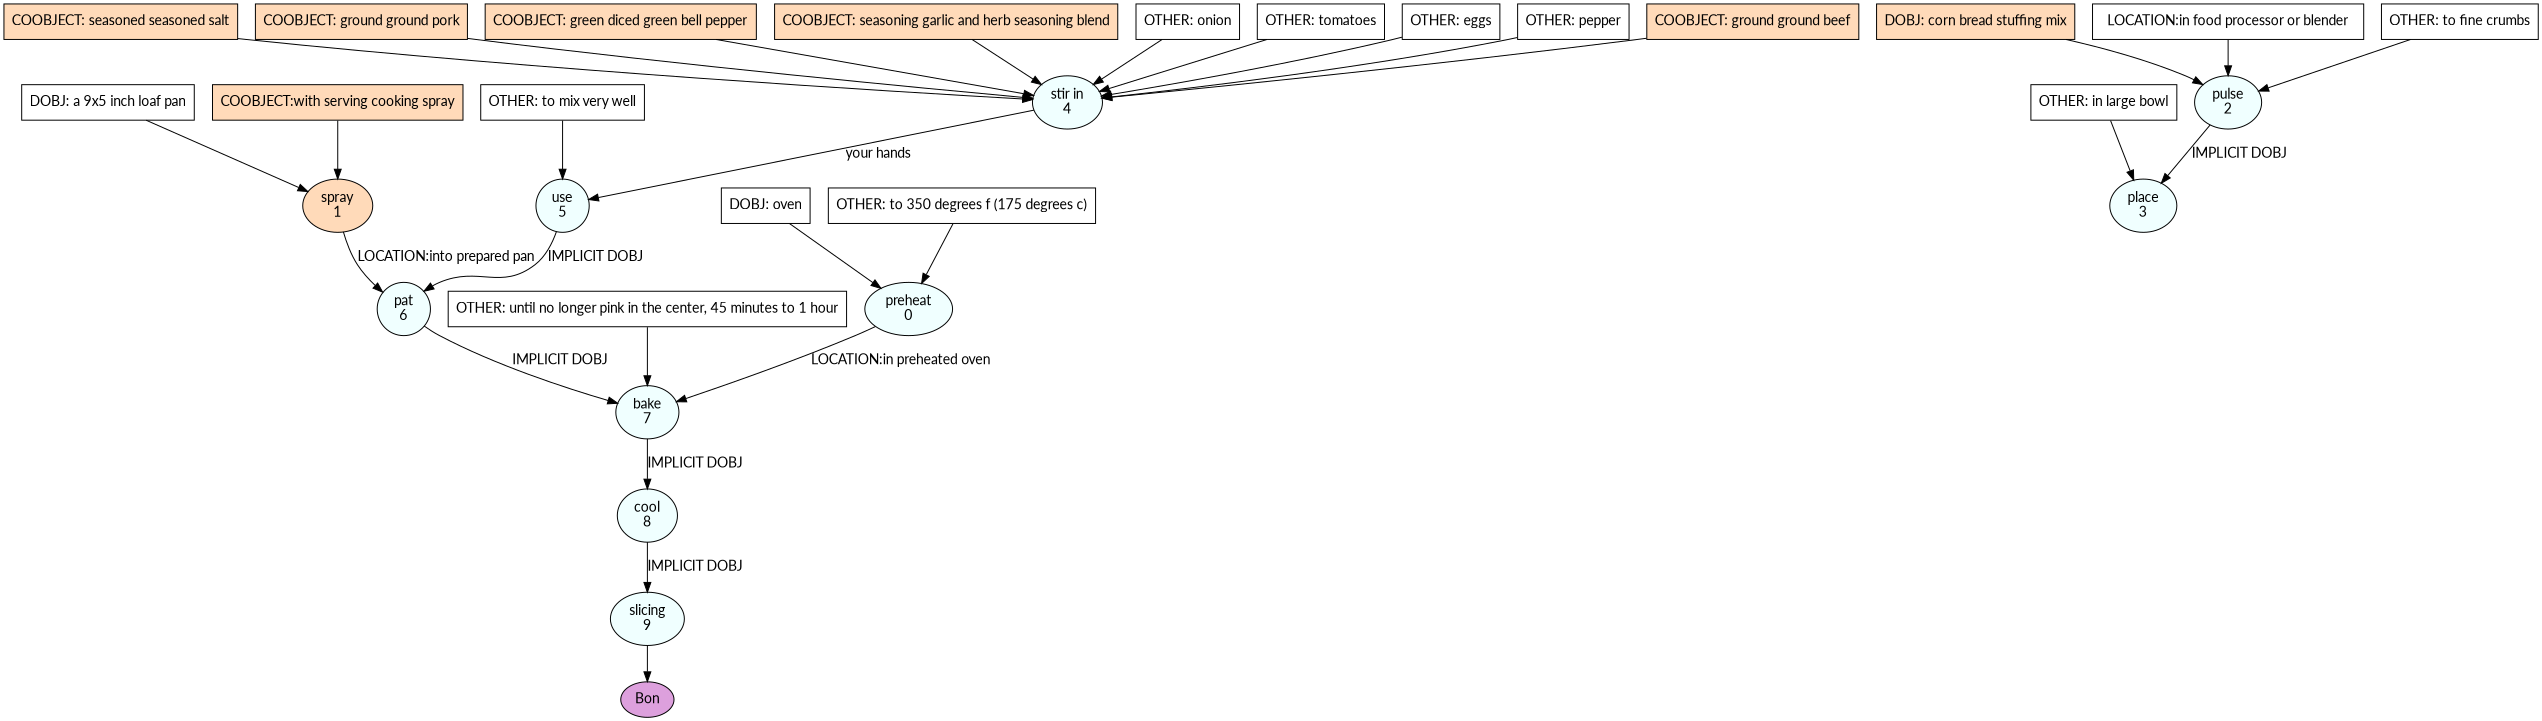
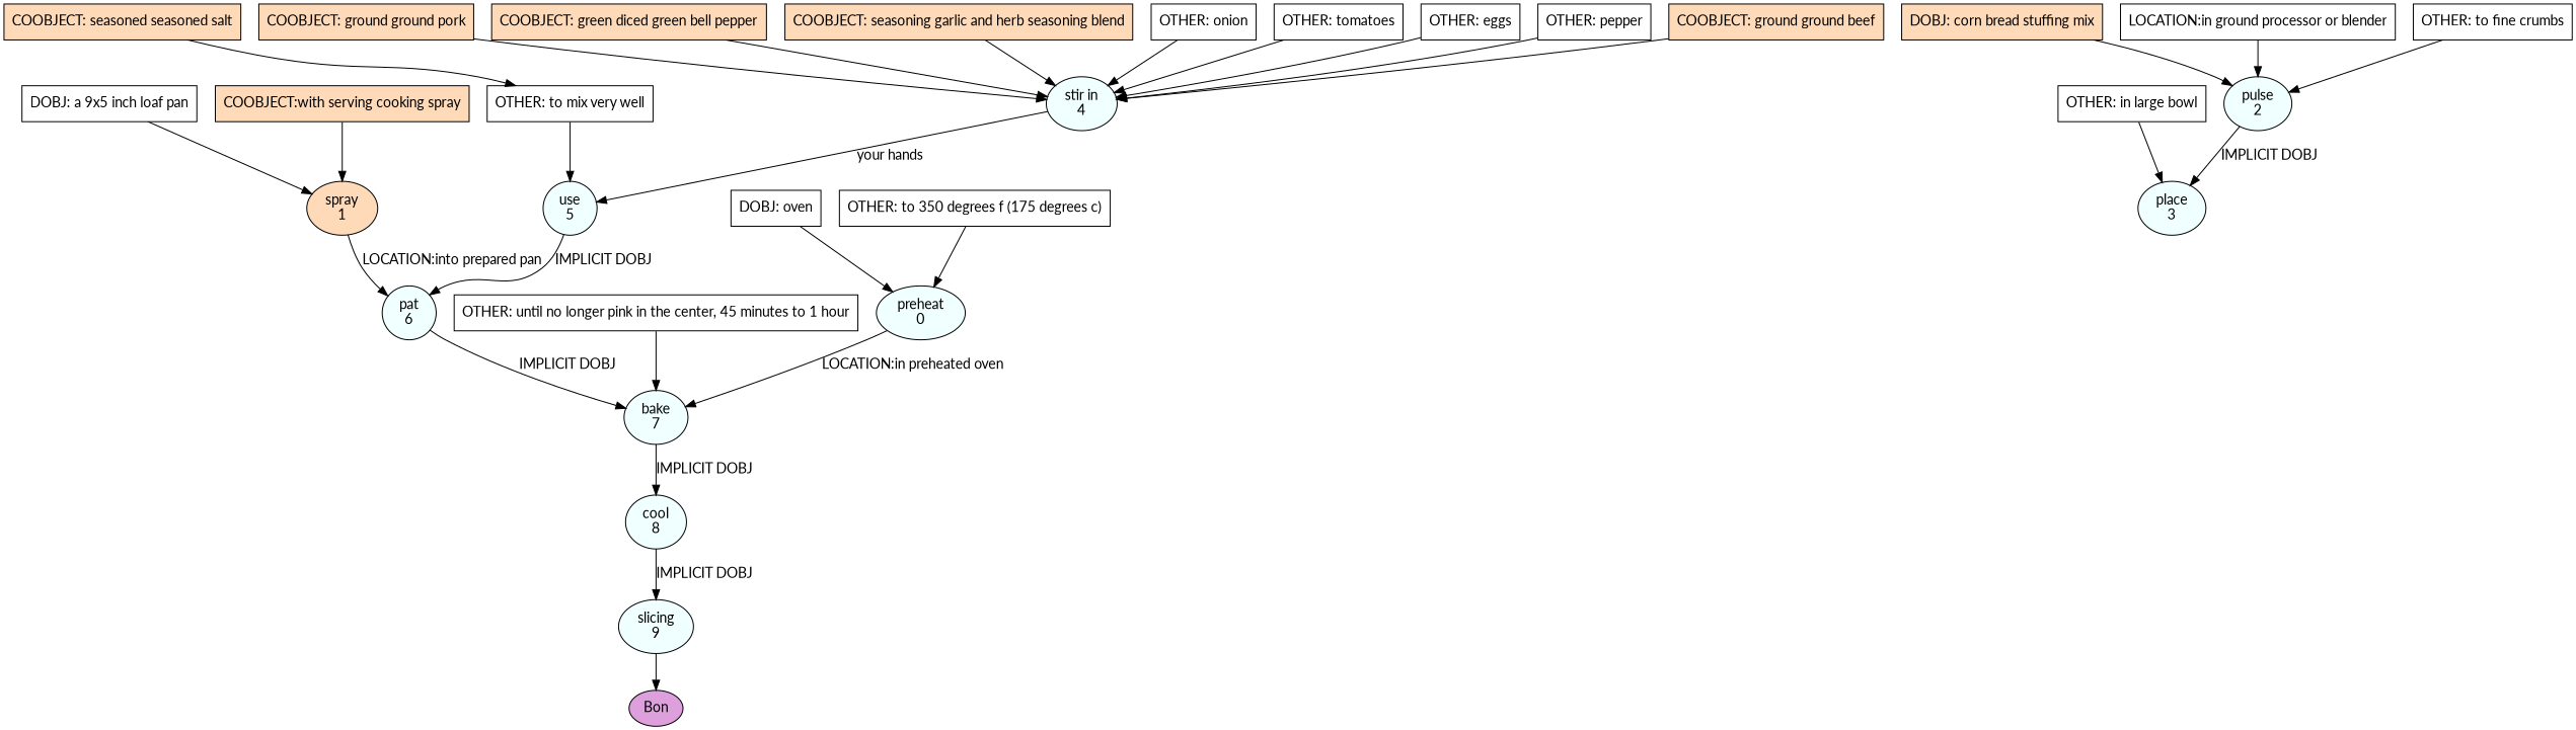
  digraph {
    fontname=Lato
    node [fillcolor=white fontname=Lato shape=box style=filled]
    edge [fontname=Lato]
    n1 [fillcolor=azure label="preheat\n0" shape=oval]
    n2 [fillcolor=azure label="bake\n7" shape=oval]
    n3 [fillcolor=azure label="cool\n8" shape=oval]
    n4 [fillcolor=peachpuff label="spray\n1" shape=oval]
    n5 [fillcolor=azure label="pat\n6" shape=oval]
    n6 [fillcolor=azure label="pulse\n2" shape=oval]
    n7 [fillcolor=azure label="place\n3" shape=oval]
    n8 [fillcolor=azure label="stir in\n4" shape=oval]
    n9 [fillcolor=azure label="use\n5" shape=oval]
    n10 [fillcolor=azure label="slicing\n9" shape=oval]
    n11 [fillcolor=plum label=Bon shape=oval]
    n12 [label="DOBJ: oven"]
    n13 [label="OTHER: to 350 degrees f (175 degrees c)"]
    n14 [fillcolor=peachpuff label="DOBJ: corn bread stuffing mix"]
-   n15 [label="LOCATION:in food processor or blender"]
+   n15 [label="LOCATION:in ground processor or blender"]
    n16 [label="OTHER: to fine crumbs"]
    n17 [label="DOBJ: a 9x5 inch loaf pan"]
    n18 [fillcolor=peachpuff label="COOBJECT:with serving cooking spray"]
    n19 [label="OTHER: in large bowl"]
    n20 [fillcolor=peachpuff label="COOBJECT: ground ground beef"]
    n21 [fillcolor=peachpuff label="COOBJECT: ground ground pork"]
    n22 [fillcolor=peachpuff label="COOBJECT: green diced green bell pepper"]
    n23 [fillcolor=peachpuff label="COOBJECT: seasoned seasoned salt"]
    n24 [fillcolor=peachpuff label="COOBJECT: seasoning garlic and herb seasoning blend"]
    n25 [label="OTHER: onion"]
    n26 [label="OTHER: tomatoes"]
    n27 [label="OTHER: eggs"]
    n28 [label="OTHER: pepper"]
    n29 [label="OTHER: to mix very well"]
    n30 [label="OTHER: until no longer pink in the center, 45 minutes to 1 hour"]
    n1 -> n2 [label="LOCATION:in preheated oven"]
    n2 -> n3 [label="IMPLICIT DOBJ"]
    n3 -> n10 [label="IMPLICIT DOBJ"]
    n4 -> n5 [label="LOCATION:into prepared pan"]
    n5 -> n2 [label="IMPLICIT DOBJ"]
    n6 -> n7 [label="IMPLICIT DOBJ"]
    n8 -> n9 [label="your hands"]
    n9 -> n5 [label="IMPLICIT DOBJ"]
    n10 -> n11
    n12 -> n1
    n13 -> n1
    n14 -> n6
    n15 -> n6
    n16 -> n6
    n17 -> n4
    n18 -> n4
    n19 -> n7
    n20 -> n8
    n21 -> n8
    n22 -> n8
-   n23 -> n8
+   n23 -> n29
    n24 -> n8
    n25 -> n8
    n26 -> n8
    n27 -> n8
    n28 -> n8
    n29 -> n9
    n30 -> n2
  }
